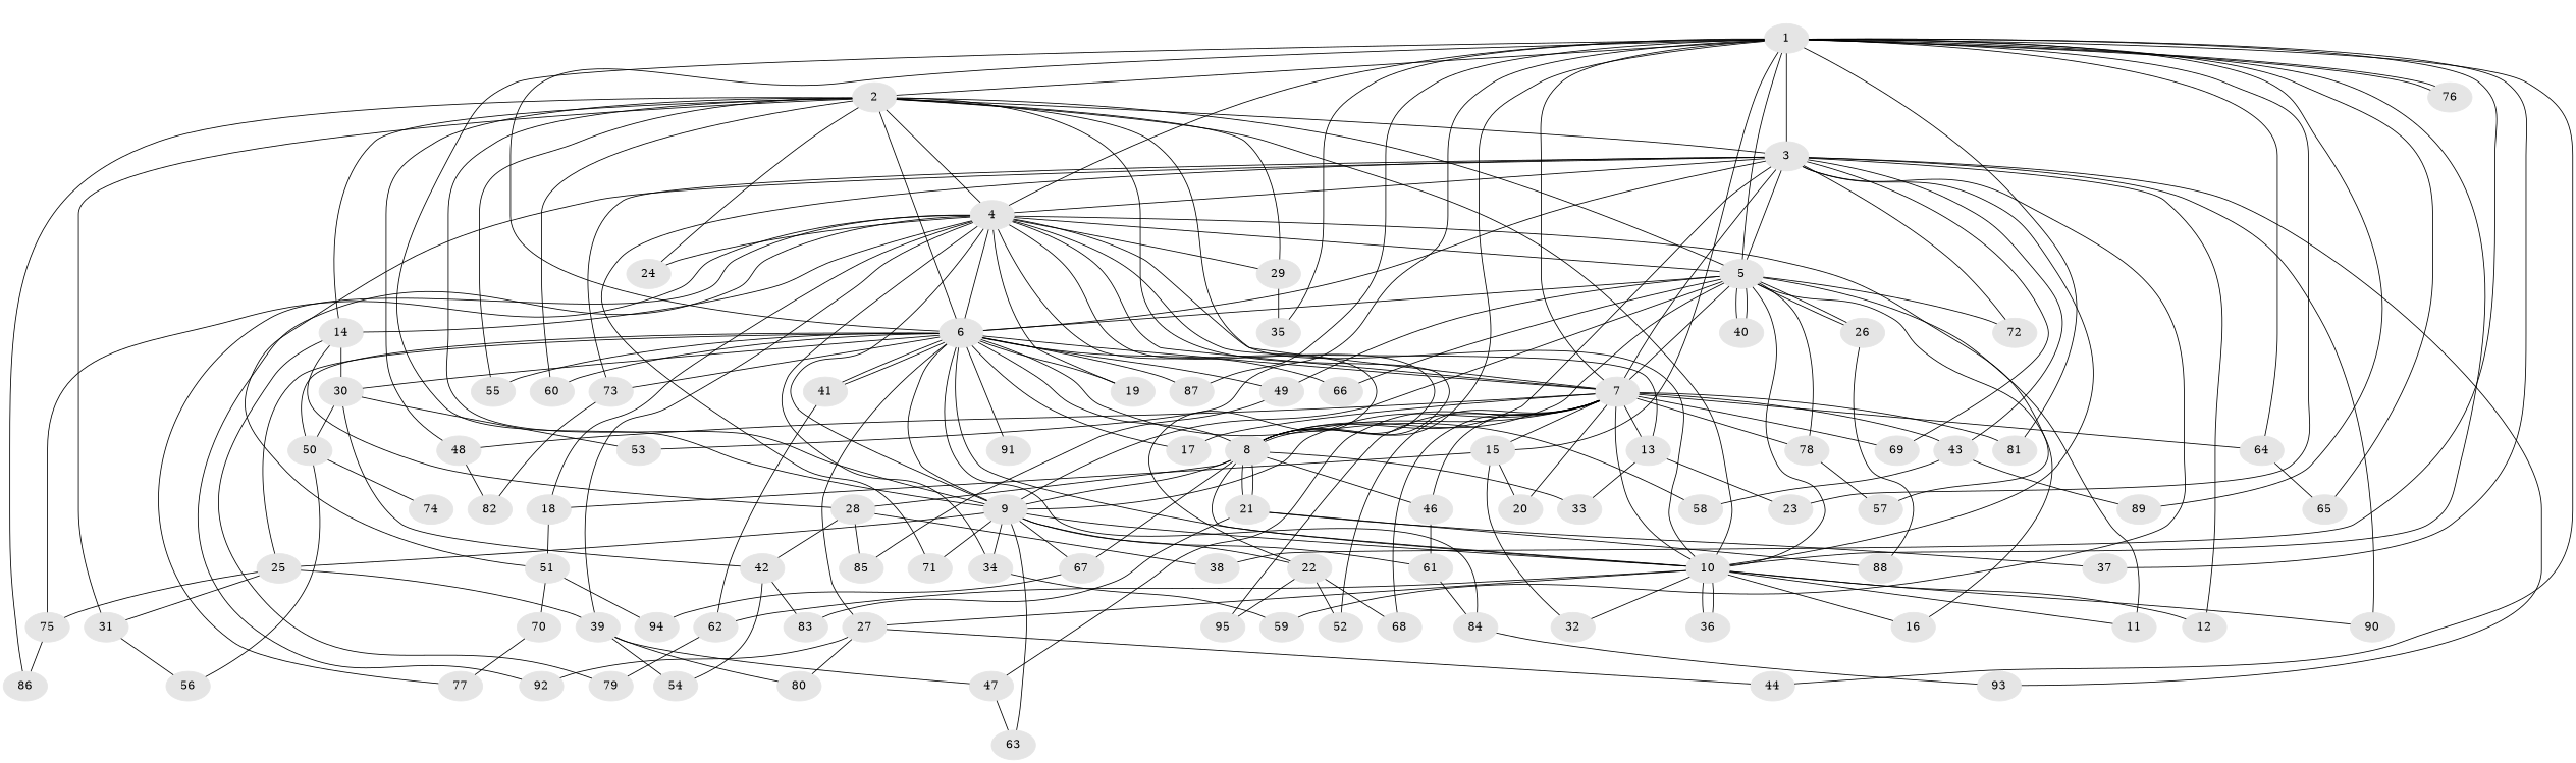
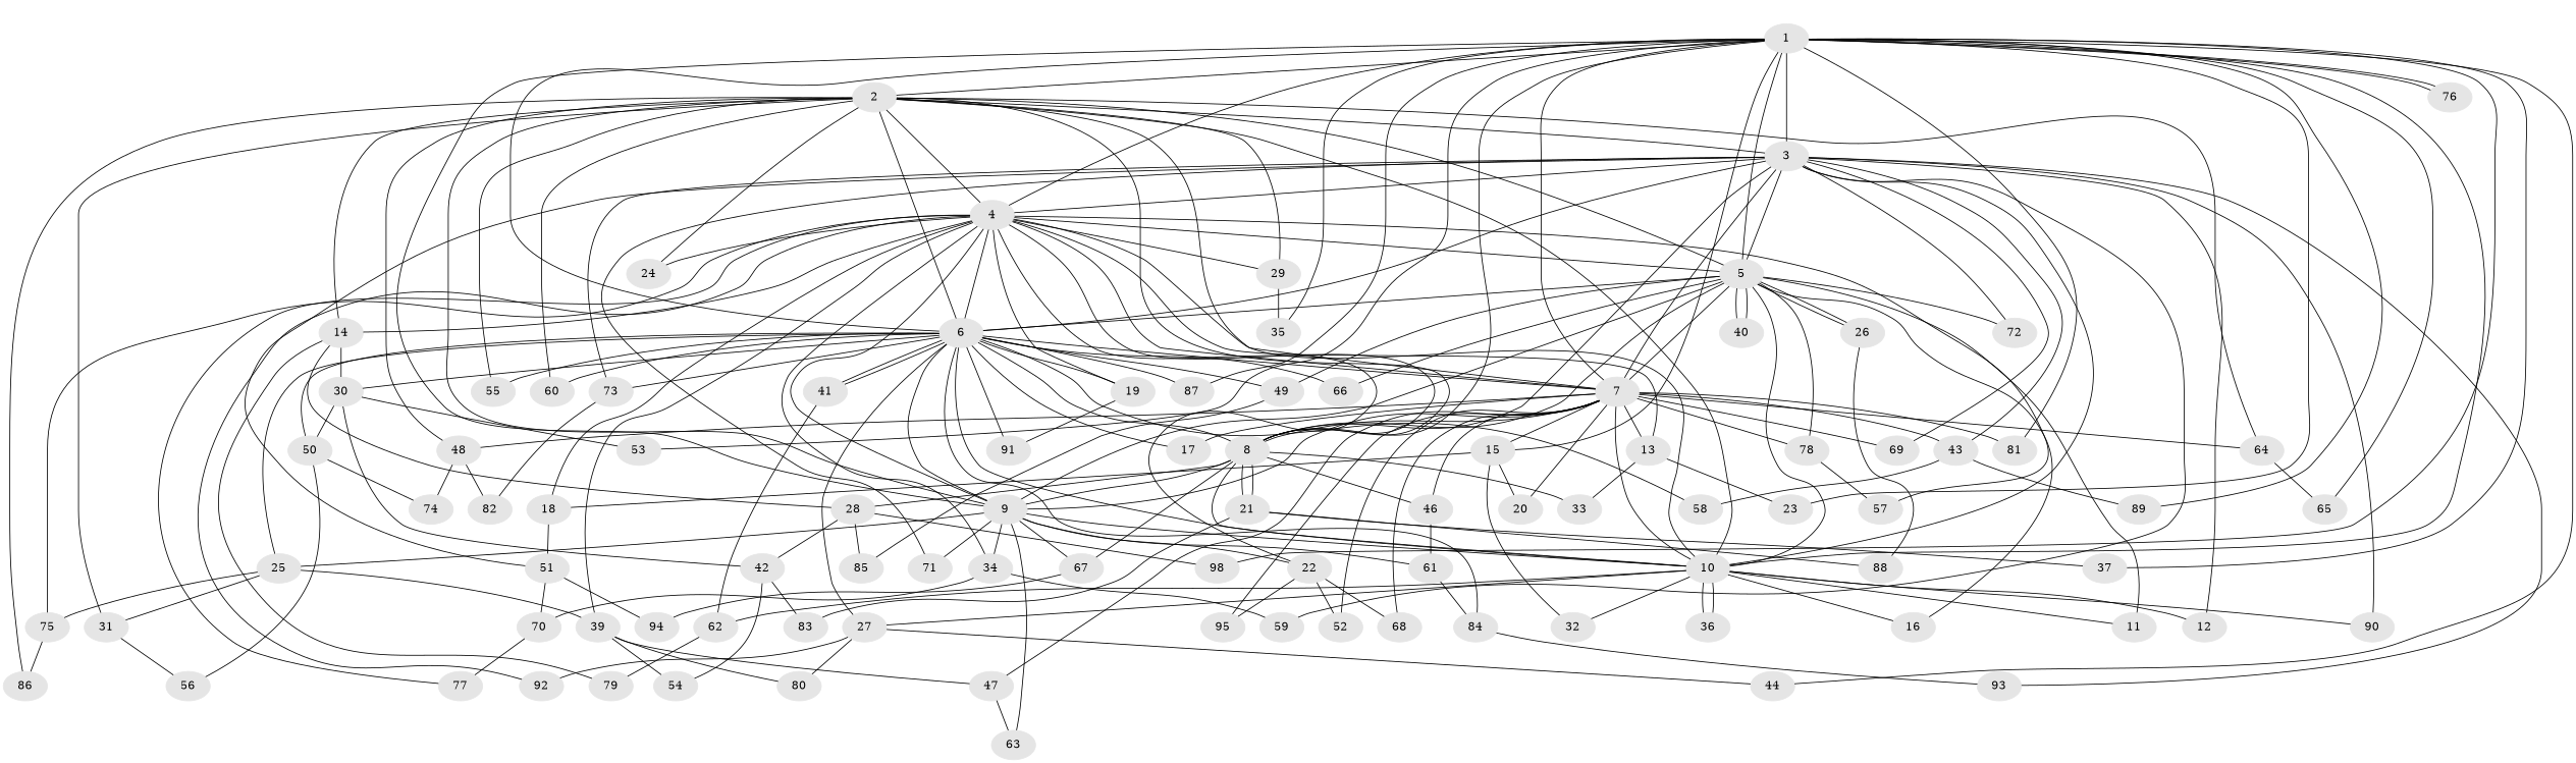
  graph {
    node [color=gray90 style=filled]
    1
    2
    3
    4
    5
    6
    7
    8
    9
    10
    15
    23
    35
    37
-   38
+   38 [label=98]
    44
    53
    64
    65
    76
    81
    87
    89
    14
    24
    29
    31
    48
    55
    60
    86
    12
    43
    51
    59
    69
    71
    72
    73
    90
    93
    13
    18
    19
    22
    34
    39
    57
    75
    77
    92
    11
    16
    26
    40
    49
    66
    78
    17
    25
    27
    30
    41
    50
    58
    84
    91
    20
    n69 [label=95]
    46
    47
    52
    68
    21
    28
    33
    67
    61
    63
    32
    36
    62
    79
    56
    74
    82
    70
    94
    80
    54
    88
    85
    42
    83
    1 -- 2
    1 -- 3
    1 -- 4
    1 -- 5
    1 -- 6
    1 -- 7
    1 -- 8
    1 -- 9
    1 -- 10
    1 -- 15
    1 -- 23
    1 -- 35
    1 -- 37
    1 -- 38
    1 -- 44
    1 -- 53
-   1 -- 64
+   2 -- 64
    1 -- 65
    1 -- 76
    1 -- 76
    1 -- 81
    1 -- 87
    1 -- 89
    2 -- 3
    2 -- 4
    2 -- 5
    2 -- 6
    2 -- 7
    2 -- 8
    2 -- 9
    2 -- 10
    2 -- 14
    2 -- 24
    2 -- 29
    2 -- 31
    2 -- 48
    2 -- 55
    2 -- 60
    2 -- 86
    3 -- 4
    3 -- 5
    3 -- 6
    3 -- 7
    3 -- 8
    3 -- 10
    3 -- 12
    3 -- 43
    3 -- 51
    3 -- 59
    3 -- 69
    3 -- 71
    3 -- 72
    3 -- 73
    3 -- 90
    3 -- 93
    4 -- 5
    4 -- 6
    4 -- 7
    4 -- 8
    4 -- 9
    4 -- 10
    4 -- 14
    4 -- 24
    4 -- 29
    4 -- 13
    4 -- 18
    4 -- 19
    4 -- 22
    4 -- 34
    4 -- 39
    4 -- 57
    4 -- 75
    4 -- 77
    4 -- 92
    5 -- 6
    5 -- 7
    5 -- 8
    5 -- 9
    5 -- 10
    5 -- 72
    5 -- 11
    5 -- 16
    5 -- 26
    5 -- 26
    5 -- 40
    5 -- 40
    5 -- 49
    5 -- 66
    5 -- 78
    6 -- 7
    6 -- 8
    6 -- 9
    6 -- 10
    6 -- 87
    6 -- 55
    6 -- 60
    6 -- 73
    6 -- 19
    6 -- 49
    6 -- 66
    6 -- 17
    6 -- 25
    6 -- 27
    6 -- 30
    6 -- 41
    6 -- 41
    6 -- 50
    6 -- 58
    6 -- 84
    6 -- 91
    7 -- 8
    7 -- 9
    7 -- 10
    7 -- 15
    7 -- 64
    7 -- 81
    7 -- 48
    7 -- 43
    7 -- 69
    7 -- 13
    7 -- 78
    7 -- 17
    7 -- 20
    7 -- n69
    7 -- 46
    7 -- 47
    7 -- 52
    7 -- 68
    8 -- 9
    8 -- 10
    8 -- 46
    8 -- 21
    8 -- 21
    8 -- 28
    8 -- 33
    8 -- 67
    9 -- 10
    9 -- 71
    9 -- 22
    9 -- 34
    9 -- 25
    9 -- 67
    9 -- 61
    9 -- 63
    10 -- 12
    10 -- 90
    10 -- 11
    10 -- 16
    10 -- 27
    10 -- 32
    10 -- 36
    10 -- 36
    10 -- 62
    15 -- 18
    15 -- 20
    15 -- 32
    64 -- 65
    14 -- 30
    14 -- 28
    14 -- 79
    29 -- 35
    31 -- 56
+   48 -- 74
    48 -- 82
    43 -- 89
    43 -- 58
    51 -- 70
    51 -- 94
    73 -- 82
    13 -- 23
    13 -- 33
    18 -- 51
+   19 -- 91
    22 -- n69
    22 -- 52
    22 -- 68
    34 -- 59
+   34 -- 70
    39 -- 47
    39 -- 80
    39 -- 54
    75 -- 86
    26 -- 88
    49 -- 85
    78 -- 57
    25 -- 31
    25 -- 39
    25 -- 75
    27 -- 44
    27 -- 92
    27 -- 80
    30 -- 53
    30 -- 50
    30 -- 42
    41 -- 62
    50 -- 56
    50 -- 74
    84 -- 93
    46 -- 61
    47 -- 63
    21 -- 37
    21 -- 88
    21 -- 83
    28 -- 38
    28 -- 85
    28 -- 42
    67 -- 94
    61 -- 84
    62 -- 79
    70 -- 77
    42 -- 54
    42 -- 83
  }
